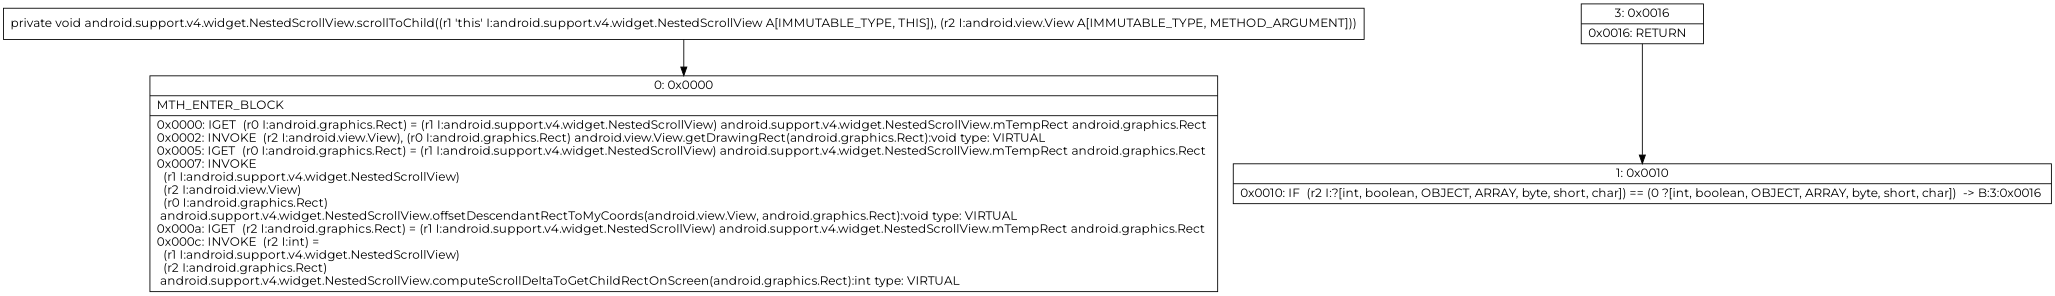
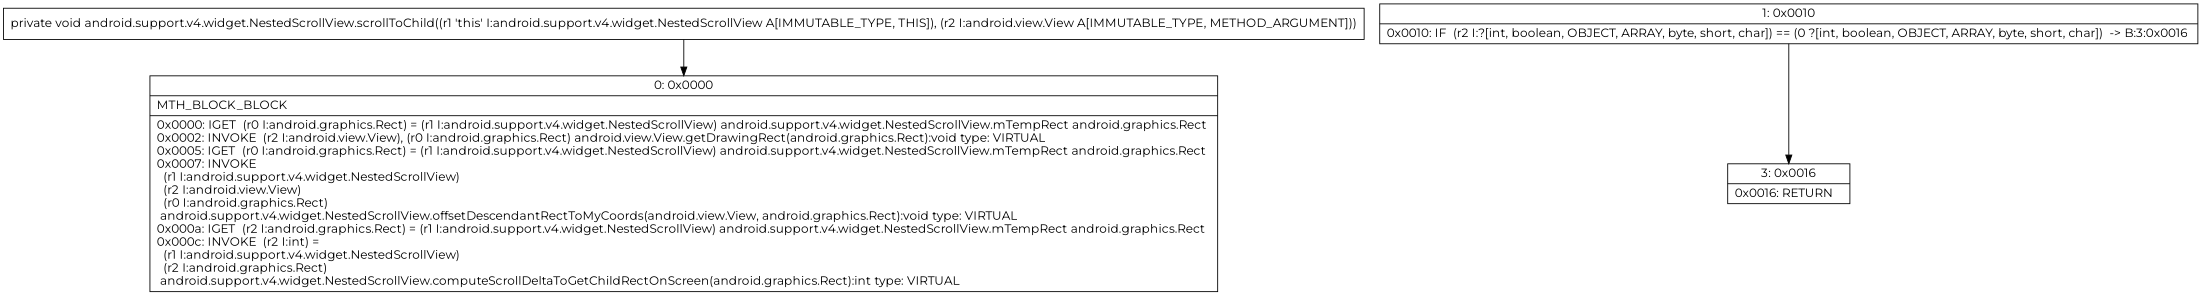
  digraph {
    fontname=Montserrat
    node [fontname=Montserrat shape=record]
    edge [fontname=Montserrat]
-   n1 [label="{0\:\ 0x0000|MTH_ENTER_BLOCK\l|0x0000: IGET  (r0 I:android.graphics.Rect) = (r1 I:android.support.v4.widget.NestedScrollView) android.support.v4.widget.NestedScrollView.mTempRect android.graphics.Rect \l0x0002: INVOKE  (r2 I:android.view.View), (r0 I:android.graphics.Rect) android.view.View.getDrawingRect(android.graphics.Rect):void type: VIRTUAL \l0x0005: IGET  (r0 I:android.graphics.Rect) = (r1 I:android.support.v4.widget.NestedScrollView) android.support.v4.widget.NestedScrollView.mTempRect android.graphics.Rect \l0x0007: INVOKE  \l  (r1 I:android.support.v4.widget.NestedScrollView)\l  (r2 I:android.view.View)\l  (r0 I:android.graphics.Rect)\l android.support.v4.widget.NestedScrollView.offsetDescendantRectToMyCoords(android.view.View, android.graphics.Rect):void type: VIRTUAL \l0x000a: IGET  (r2 I:android.graphics.Rect) = (r1 I:android.support.v4.widget.NestedScrollView) android.support.v4.widget.NestedScrollView.mTempRect android.graphics.Rect \l0x000c: INVOKE  (r2 I:int) = \l  (r1 I:android.support.v4.widget.NestedScrollView)\l  (r2 I:android.graphics.Rect)\l android.support.v4.widget.NestedScrollView.computeScrollDeltaToGetChildRectOnScreen(android.graphics.Rect):int type: VIRTUAL \l}"]
+   n1 [label="{0\:\ 0x0000|MTH_BLOCK_BLOCK\l|0x0000: IGET  (r0 I:android.graphics.Rect) = (r1 I:android.support.v4.widget.NestedScrollView) android.support.v4.widget.NestedScrollView.mTempRect android.graphics.Rect \l0x0002: INVOKE  (r2 I:android.view.View), (r0 I:android.graphics.Rect) android.view.View.getDrawingRect(android.graphics.Rect):void type: VIRTUAL \l0x0005: IGET  (r0 I:android.graphics.Rect) = (r1 I:android.support.v4.widget.NestedScrollView) android.support.v4.widget.NestedScrollView.mTempRect android.graphics.Rect \l0x0007: INVOKE  \l  (r1 I:android.support.v4.widget.NestedScrollView)\l  (r2 I:android.view.View)\l  (r0 I:android.graphics.Rect)\l android.support.v4.widget.NestedScrollView.offsetDescendantRectToMyCoords(android.view.View, android.graphics.Rect):void type: VIRTUAL \l0x000a: IGET  (r2 I:android.graphics.Rect) = (r1 I:android.support.v4.widget.NestedScrollView) android.support.v4.widget.NestedScrollView.mTempRect android.graphics.Rect \l0x000c: INVOKE  (r2 I:int) = \l  (r1 I:android.support.v4.widget.NestedScrollView)\l  (r2 I:android.graphics.Rect)\l android.support.v4.widget.NestedScrollView.computeScrollDeltaToGetChildRectOnScreen(android.graphics.Rect):int type: VIRTUAL \l}"]
    n2 [label="{1\:\ 0x0010|0x0010: IF  (r2 I:?[int, boolean, OBJECT, ARRAY, byte, short, char]) == (0 ?[int, boolean, OBJECT, ARRAY, byte, short, char])  \-\> B:3:0x0016 \l}"]
    n3 [label="{3\:\ 0x0016|0x0016: RETURN   \l}"]
    n4 [label="{private void android.support.v4.widget.NestedScrollView.scrollToChild((r1 'this' I:android.support.v4.widget.NestedScrollView A[IMMUTABLE_TYPE, THIS]), (r2 I:android.view.View A[IMMUTABLE_TYPE, METHOD_ARGUMENT])) }"]
-   n3 -> n2
+   n2 -> n3
    n4 -> n1
  }
